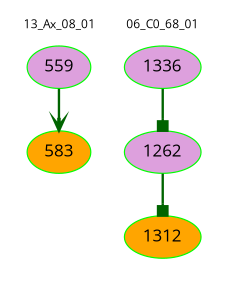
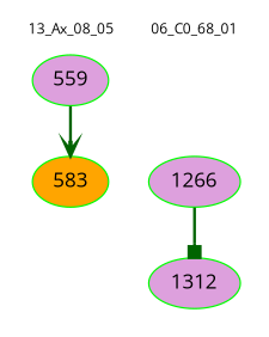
  digraph {
    fontname="Open Sans"
    node [color=green fillcolor=plum fontname="Open Sans" style=filled]
    edge [arrowhead=box color=darkgreen fontname="Open Sans" style=bold]
    n1 [label=559]
    n2 [fillcolor=orange label=583]
-   n3 [label=1336]
-   n4 [label=1262]
-   n5 [fillcolor=orange label=1312]
+   n4 [label=1266]
+   n5 [label=1312]
    subgraph cluster_1 {
      color=white
      fontsize=10
-     label="13_Ax_08_01"
+     label="13_Ax_08_05"
      n1
      n2
    }
    subgraph cluster_2 {
      color=white
      fontsize=10
      label="06_C0_68_01"
-     n3
      n4
      n5
    }
    n1 -> n2 [arrowhead=vee]
-   n3 -> n4
    n4 -> n5
  }
